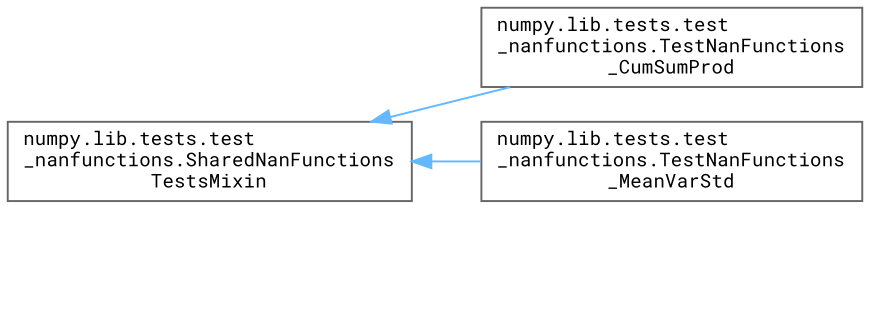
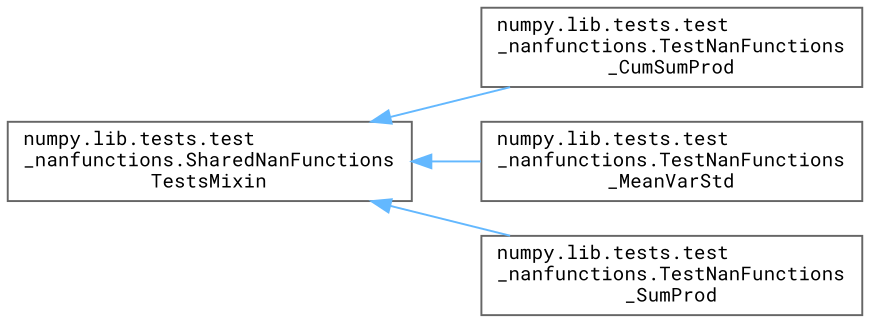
  digraph {
    rankdir=LR
    fontname="Roboto Mono"
    node [color=grey40 fillcolor=white fontname="Roboto Mono" fontsize=10 shape=box style=filled]
    edge [color=steelblue1 dir=back fontname="Roboto Mono" fontsize=10 labelfontname=Helvetica labelfontsize=10 style=solid]
    n1 [height=0.2 label="numpy.lib.tests.test\l_nanfunctions.SharedNanFunctions\lTestsMixin" width=0.4]
    n2 [height=0.2 label="numpy.lib.tests.test\l_nanfunctions.TestNanFunctions\l_CumSumProd" width=0.4]
    n3 [height=0.2 label="numpy.lib.tests.test\l_nanfunctions.TestNanFunctions\l_MeanVarStd" width=0.4]
+   n4 [height=0.2 label="numpy.lib.tests.test\l_nanfunctions.TestNanFunctions\l_SumProd" width=0.4]
    n1 -> n2
    n1 -> n3
+   n1 -> n4
  }
